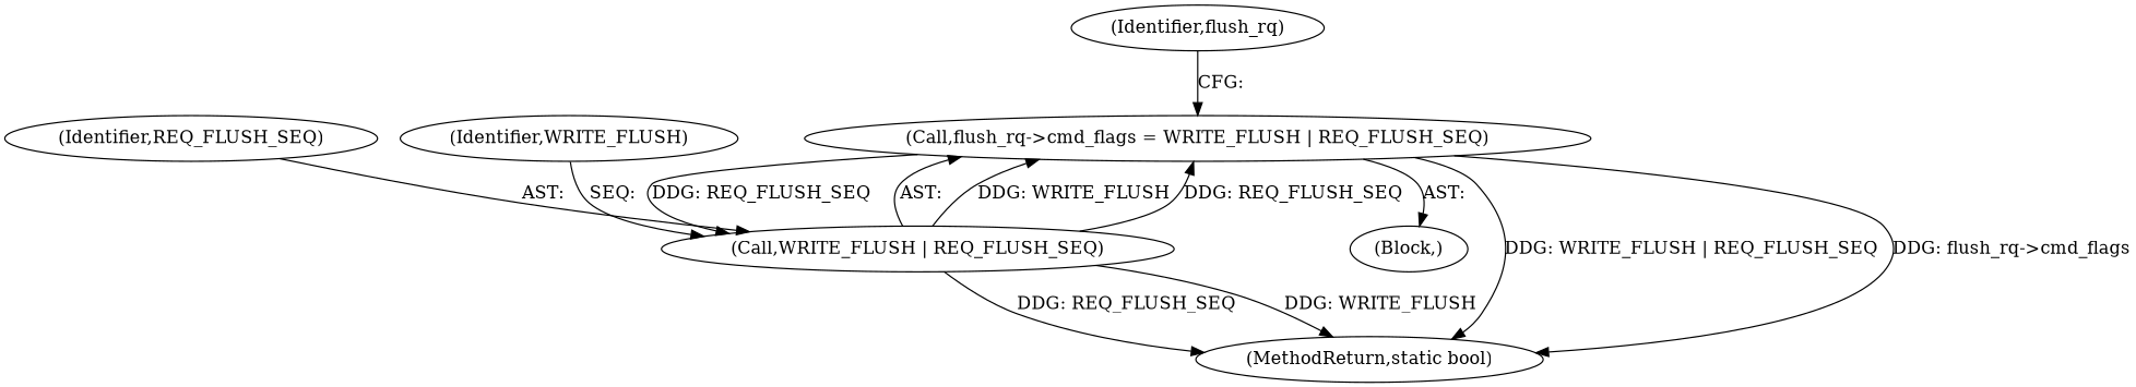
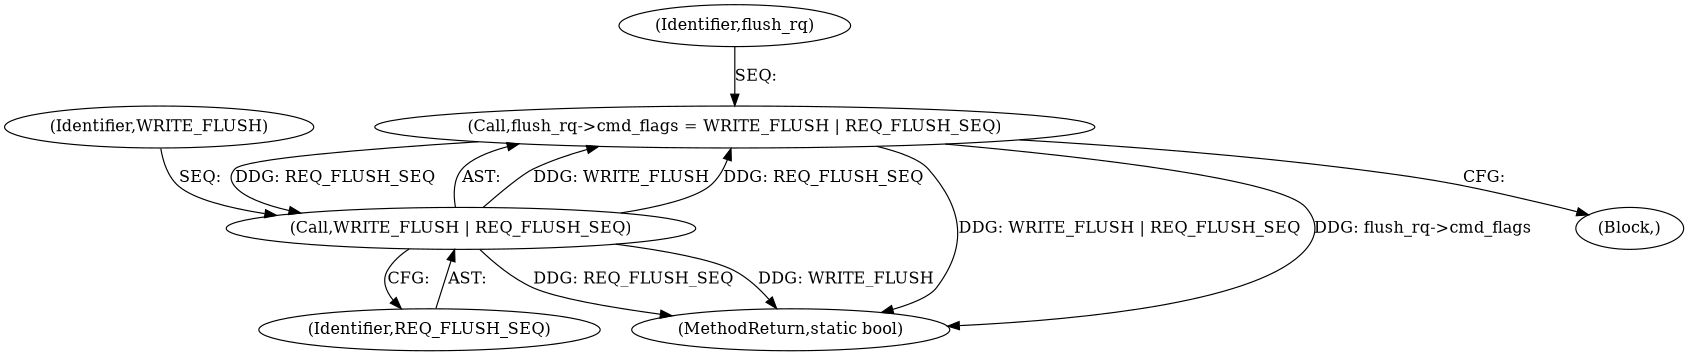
  digraph {
    n1 [label="(Call,flush_rq->cmd_flags = WRITE_FLUSH | REQ_FLUSH_SEQ)"]
    n2 [label="(Call,WRITE_FLUSH | REQ_FLUSH_SEQ)"]
    n3 [label="(Block,)"]
    n4 [label="(MethodReturn,static bool)"]
    n5 [label="(Identifier,REQ_FLUSH_SEQ)"]
    n6 [label="(Identifier,WRITE_FLUSH)"]
    n7 [label="(Identifier,flush_rq)"]
    n1 -> n2 [label="DDG: REQ_FLUSH_SEQ"]
-   n1 -> n3 [label="AST: "]
+   n1 -> n3 [label="CFG: "]
    n1 -> n4 [label="DDG: WRITE_FLUSH | REQ_FLUSH_SEQ"]
    n1 -> n4 [label="DDG: flush_rq->cmd_flags"]
    n2 -> n1 [label="AST: "]
    n2 -> n1 [label="DDG: WRITE_FLUSH"]
    n2 -> n1 [label="DDG: REQ_FLUSH_SEQ"]
    n2 -> n4 [label="DDG: REQ_FLUSH_SEQ"]
    n2 -> n4 [label="DDG: WRITE_FLUSH"]
+   n2 -> n5 [label="CFG: "]
    n5 -> n2 [label="AST: "]
    n6 -> n2 [label="SEQ: "]
-   n7 -> n1 [label="CFG: "]
+   n7 -> n1 [label="SEQ: "]
  }
